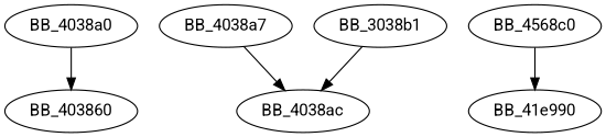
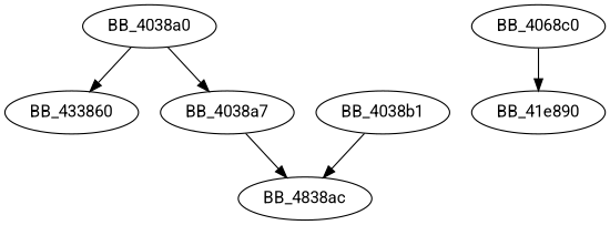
  digraph {
    fontname=Roboto
    node [fontname=Roboto]
    edge [fontname=Roboto]
    BB_4038a0
-   BB_403860
+   BB_403860 [label=BB_433860]
    BB_4038a7
-   BB_4038ac
-   BB_4038b1 [label=BB_3038b1]
-   BB_4068c0 [label=BB_4568c0]
-   BB_41e990
+   BB_4038ac [label=BB_4838ac]
+   BB_4038b1
+   BB_4068c0
+   BB_41e990 [label=BB_41e890]
    BB_4038a0 -> BB_403860
+   BB_4038a0 -> BB_4038a7
    BB_4038a7 -> BB_4038ac
    BB_4038b1 -> BB_4038ac
    BB_4068c0 -> BB_41e990
  }
